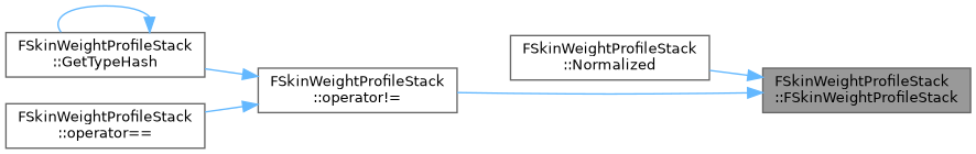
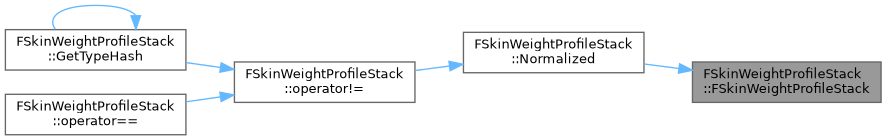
  digraph {
    rankdir=RL
    node [color=grey40 fillcolor=white fontname=Helvetica fontsize=10 shape=box style=filled]
    edge [color=steelblue1 dir=back fontname=Helvetica fontsize=10 labelfontname=Helvetica labelfontsize=10 style=solid]
    n1 [color=gray40 fillcolor=grey60 fontcolor=black height=0.2 label="FSkinWeightProfileStack\l::FSkinWeightProfileStack" width=0.4]
    n2 [height=0.2 label="FSkinWeightProfileStack\l::Normalized" width=0.4]
    n3 [height=0.2 label="FSkinWeightProfileStack\l::operator!=" width=0.4]
    n4 [height=0.2 label="FSkinWeightProfileStack\l::GetTypeHash" width=0.4]
    n5 [height=0.2 label="FSkinWeightProfileStack\l::operator==" width=0.4]
    n1 -> n2
-   n1 -> n3
+   n2 -> n3
    n3 -> n4
    n3 -> n5
    n4 -> n4
  }
